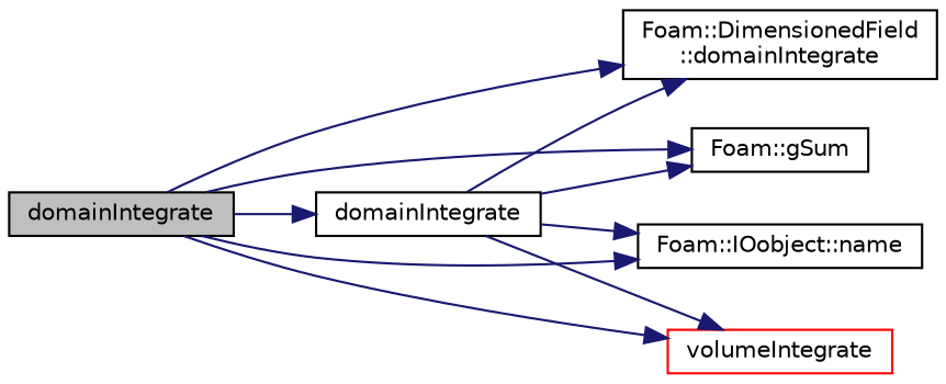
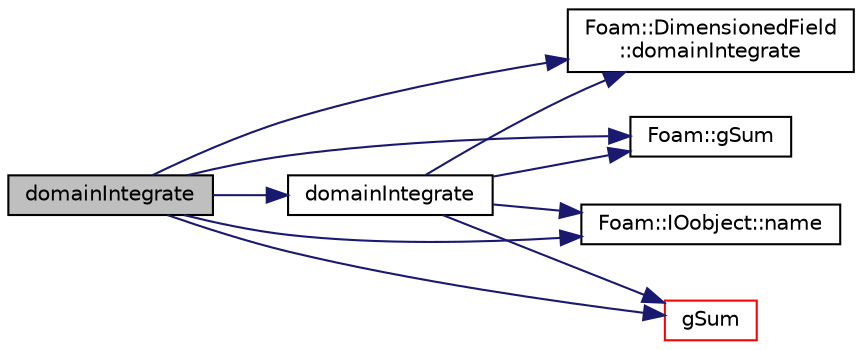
  digraph {
    rankdir=LR
    node [color=black fontname=Helvetica fontsize=10 shape=record]
    edge [color=midnightblue fontname=Helvetica fontsize=10 labelfontname=Helvetica labelfontsize=10 style=solid]
    n1 [fillcolor=grey75 fontcolor=black height=0.2 label=domainIntegrate style=filled width=0.4]
    n2 [height=0.2 label="Foam::DimensionedField\l::domainIntegrate" width=0.4]
    n3 [height=0.2 label=domainIntegrate width=0.4]
    n4 [height=0.2 label="Foam::gSum" width=0.4]
    n5 [height=0.2 label="Foam::IOobject::name" width=0.4]
-   n6 [color=red height=0.2 label=volumeIntegrate width=0.4]
+   n6 [color=red height=0.2 label=gSum width=0.4]
    n1 -> n2
    n1 -> n3
    n1 -> n4
    n1 -> n5
    n1 -> n6
    n3 -> n2
    n3 -> n4
    n3 -> n5
    n3 -> n6
  }
